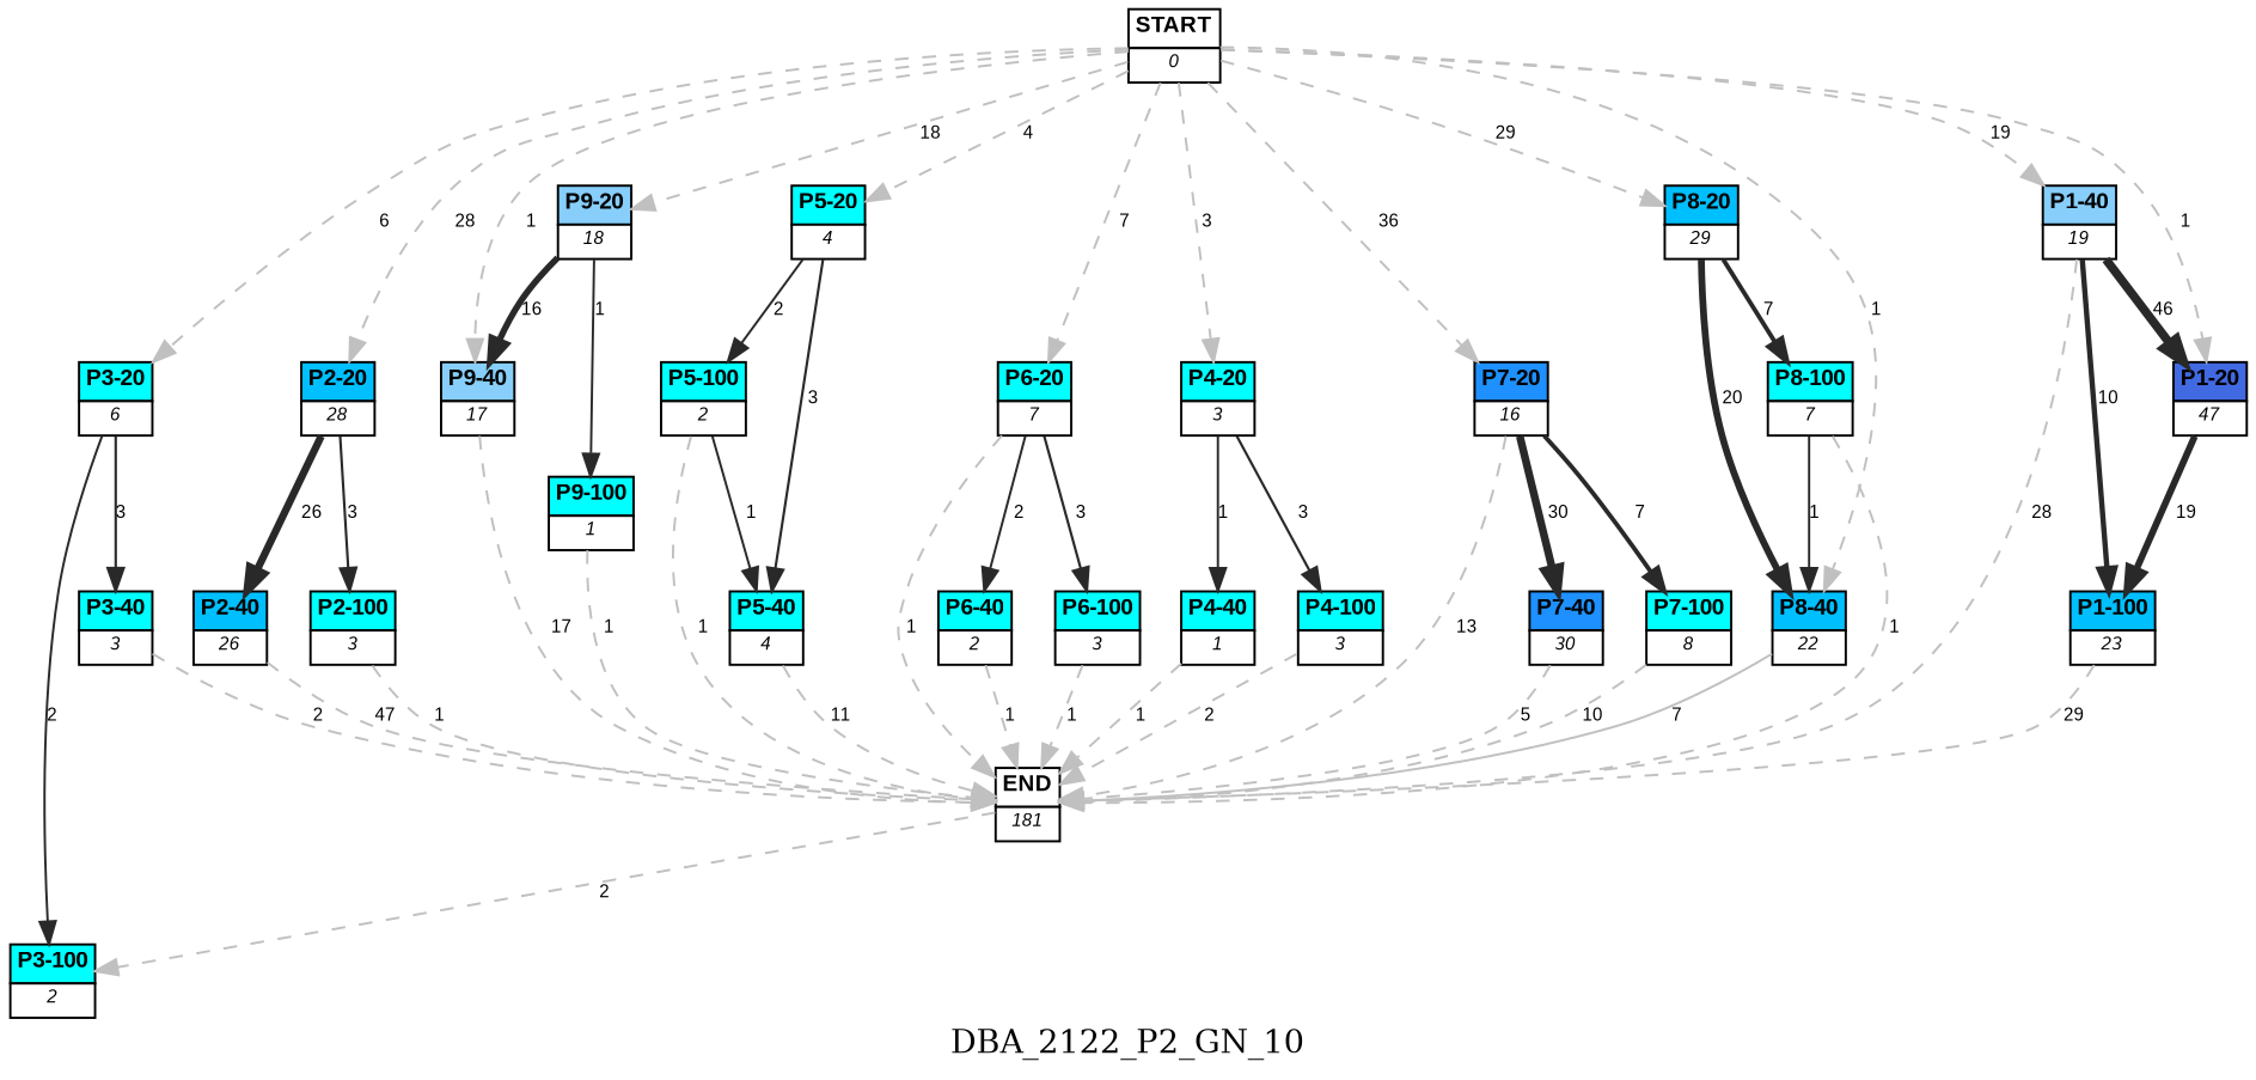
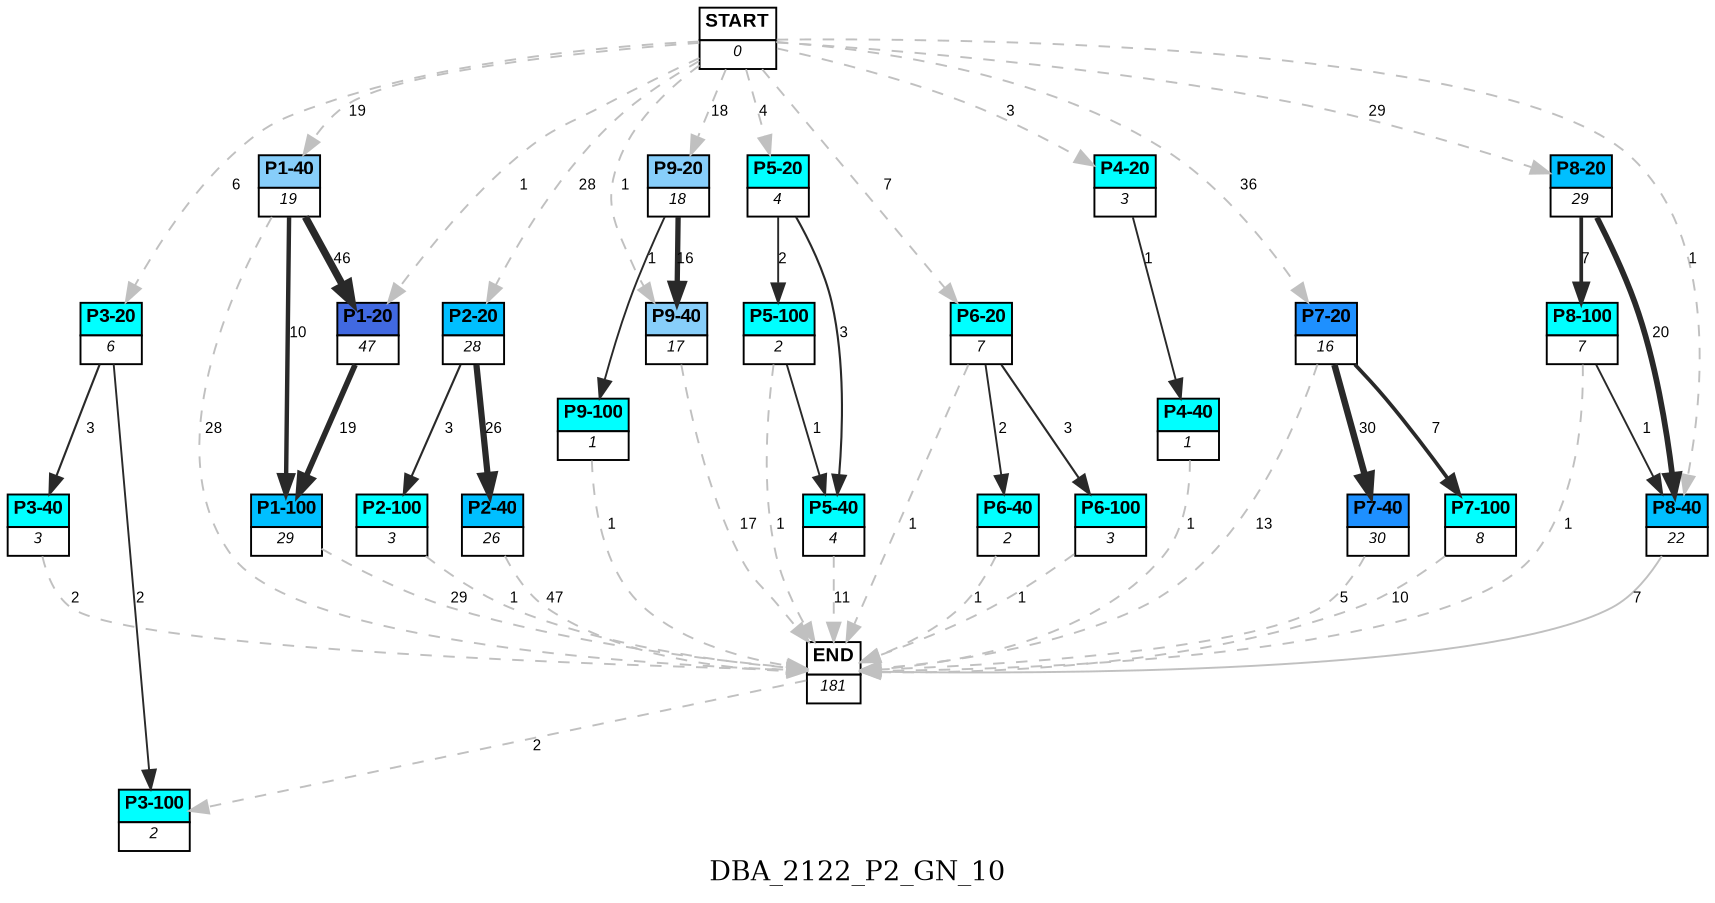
  digraph {
    label=DBA_2122_P2_GN_10
    node [shape=plain]
    edge [color=grey fontname=Arial fontsize=8 labelfloat=false style=dashed]
    n1 [label=<<table border="0" cellborder="1" cellspacing="0"><tr><td bgcolor="white"><FONT face="Arial" POINT-SIZE="10"><b>START</b></FONT></td></tr><tr><td bgcolor="white"><FONT face="Arial" POINT-SIZE="8"><i>0</i></FONT></td></tr></table>>]
    n2 [label=<<table border="0" cellborder="1" cellspacing="0"><tr><td bgcolor="lightskyblue"><FONT face="Arial" POINT-SIZE="10"><b>P1-40</b></FONT></td></tr><tr><td bgcolor="white"><FONT face="Arial" POINT-SIZE="8"><i>19</i></FONT></td></tr></table>>]
    n3 [label=<<table border="0" cellborder="1" cellspacing="0"><tr><td bgcolor="royalblue"><FONT face="Arial" POINT-SIZE="10"><b>P1-20</b></FONT></td></tr><tr><td bgcolor="white"><FONT face="Arial" POINT-SIZE="8"><i>47</i></FONT></td></tr></table>>]
    n4 [label=<<table border="0" cellborder="1" cellspacing="0"><tr><td bgcolor="deepskyblue"><FONT face="Arial" POINT-SIZE="10"><b>P2-20</b></FONT></td></tr><tr><td bgcolor="white"><FONT face="Arial" POINT-SIZE="8"><i>28</i></FONT></td></tr></table>>]
    n5 [label=<<table border="0" cellborder="1" cellspacing="0"><tr><td bgcolor="lightskyblue"><FONT face="Arial" POINT-SIZE="10"><b>P9-20</b></FONT></td></tr><tr><td bgcolor="white"><FONT face="Arial" POINT-SIZE="8"><i>18</i></FONT></td></tr></table>>]
    n6 [label=<<table border="0" cellborder="1" cellspacing="0"><tr><td bgcolor="lightskyblue"><FONT face="Arial" POINT-SIZE="10"><b>P9-40</b></FONT></td></tr><tr><td bgcolor="white"><FONT face="Arial" POINT-SIZE="8"><i>17</i></FONT></td></tr></table>>]
    n7 [label=<<table border="0" cellborder="1" cellspacing="0"><tr><td bgcolor="aqua"><FONT face="Arial" POINT-SIZE="10"><b>P3-20</b></FONT></td></tr><tr><td bgcolor="white"><FONT face="Arial" POINT-SIZE="8"><i>6</i></FONT></td></tr></table>>]
    n8 [label=<<table border="0" cellborder="1" cellspacing="0"><tr><td bgcolor="aqua"><FONT face="Arial" POINT-SIZE="10"><b>P5-20</b></FONT></td></tr><tr><td bgcolor="white"><FONT face="Arial" POINT-SIZE="8"><i>4</i></FONT></td></tr></table>>]
    n9 [label=<<table border="0" cellborder="1" cellspacing="0"><tr><td bgcolor="aqua"><FONT face="Arial" POINT-SIZE="10"><b>P6-20</b></FONT></td></tr><tr><td bgcolor="white"><FONT face="Arial" POINT-SIZE="8"><i>7</i></FONT></td></tr></table>>]
    n10 [label=<<table border="0" cellborder="1" cellspacing="0"><tr><td bgcolor="aqua"><FONT face="Arial" POINT-SIZE="10"><b>P4-20</b></FONT></td></tr><tr><td bgcolor="white"><FONT face="Arial" POINT-SIZE="8"><i>3</i></FONT></td></tr></table>>]
    n11 [label=<<table border="0" cellborder="1" cellspacing="0"><tr><td bgcolor="dodgerblue"><FONT face="Arial" POINT-SIZE="10"><b>P7-20</b></FONT></td></tr><tr><td bgcolor="white"><FONT face="Arial" POINT-SIZE="8"><i>16</i></FONT></td></tr></table>>]
    n12 [label=<<table border="0" cellborder="1" cellspacing="0"><tr><td bgcolor="deepskyblue"><FONT face="Arial" POINT-SIZE="10"><b>P8-20</b></FONT></td></tr><tr><td bgcolor="white"><FONT face="Arial" POINT-SIZE="8"><i>29</i></FONT></td></tr></table>>]
    n13 [label=<<table border="0" cellborder="1" cellspacing="0"><tr><td bgcolor="deepskyblue"><FONT face="Arial" POINT-SIZE="10"><b>P8-40</b></FONT></td></tr><tr><td bgcolor="white"><FONT face="Arial" POINT-SIZE="8"><i>22</i></FONT></td></tr></table>>]
-   n14 [label=<<table border="0" cellborder="1" cellspacing="0"><tr><td bgcolor="deepskyblue"><FONT face="Arial" POINT-SIZE="10"><b>P1-100</b></FONT></td></tr><tr><td bgcolor="white"><FONT face="Arial" POINT-SIZE="8"><i>23</i></FONT></td></tr></table>>]
+   n14 [label=<<table border="0" cellborder="1" cellspacing="0"><tr><td bgcolor="deepskyblue"><FONT face="Arial" POINT-SIZE="10"><b>P1-100</b></FONT></td></tr><tr><td bgcolor="white"><FONT face="Arial" POINT-SIZE="8"><i>29</i></FONT></td></tr></table>>]
    n15 [label=<<table border="0" cellborder="1" cellspacing="0"><tr><td bgcolor="white"><FONT face="Arial" POINT-SIZE="10"><b>END</b></FONT></td></tr><tr><td bgcolor="white"><FONT face="Arial" POINT-SIZE="8"><i>181</i></FONT></td></tr></table>>]
    n16 [label=<<table border="0" cellborder="1" cellspacing="0"><tr><td bgcolor="deepskyblue"><FONT face="Arial" POINT-SIZE="10"><b>P2-40</b></FONT></td></tr><tr><td bgcolor="white"><FONT face="Arial" POINT-SIZE="8"><i>26</i></FONT></td></tr></table>>]
    n17 [label=<<table border="0" cellborder="1" cellspacing="0"><tr><td bgcolor="aqua"><FONT face="Arial" POINT-SIZE="10"><b>P2-100</b></FONT></td></tr><tr><td bgcolor="white"><FONT face="Arial" POINT-SIZE="8"><i>3</i></FONT></td></tr></table>>]
    n18 [label=<<table border="0" cellborder="1" cellspacing="0"><tr><td bgcolor="aqua"><FONT face="Arial" POINT-SIZE="10"><b>P9-100</b></FONT></td></tr><tr><td bgcolor="white"><FONT face="Arial" POINT-SIZE="8"><i>1</i></FONT></td></tr></table>>]
    n19 [label=<<table border="0" cellborder="1" cellspacing="0"><tr><td bgcolor="aqua"><FONT face="Arial" POINT-SIZE="10"><b>P3-40</b></FONT></td></tr><tr><td bgcolor="white"><FONT face="Arial" POINT-SIZE="8"><i>3</i></FONT></td></tr></table>>]
    n20 [label=<<table border="0" cellborder="1" cellspacing="0"><tr><td bgcolor="aqua"><FONT face="Arial" POINT-SIZE="10"><b>P3-100</b></FONT></td></tr><tr><td bgcolor="white"><FONT face="Arial" POINT-SIZE="8"><i>2</i></FONT></td></tr></table>>]
    n21 [label=<<table border="0" cellborder="1" cellspacing="0"><tr><td bgcolor="aqua"><FONT face="Arial" POINT-SIZE="10"><b>P5-40</b></FONT></td></tr><tr><td bgcolor="white"><FONT face="Arial" POINT-SIZE="8"><i>4</i></FONT></td></tr></table>>]
    n22 [label=<<table border="0" cellborder="1" cellspacing="0"><tr><td bgcolor="aqua"><FONT face="Arial" POINT-SIZE="10"><b>P5-100</b></FONT></td></tr><tr><td bgcolor="white"><FONT face="Arial" POINT-SIZE="8"><i>2</i></FONT></td></tr></table>>]
    n23 [label=<<table border="0" cellborder="1" cellspacing="0"><tr><td bgcolor="aqua"><FONT face="Arial" POINT-SIZE="10"><b>P6-40</b></FONT></td></tr><tr><td bgcolor="white"><FONT face="Arial" POINT-SIZE="8"><i>2</i></FONT></td></tr></table>>]
    n24 [label=<<table border="0" cellborder="1" cellspacing="0"><tr><td bgcolor="aqua"><FONT face="Arial" POINT-SIZE="10"><b>P6-100</b></FONT></td></tr><tr><td bgcolor="white"><FONT face="Arial" POINT-SIZE="8"><i>3</i></FONT></td></tr></table>>]
    n25 [label=<<table border="0" cellborder="1" cellspacing="0"><tr><td bgcolor="aqua"><FONT face="Arial" POINT-SIZE="10"><b>P4-40</b></FONT></td></tr><tr><td bgcolor="white"><FONT face="Arial" POINT-SIZE="8"><i>1</i></FONT></td></tr></table>>]
-   n26 [label=<<table border="0" cellborder="1" cellspacing="0"><tr><td bgcolor="aqua"><FONT face="Arial" POINT-SIZE="10"><b>P4-100</b></FONT></td></tr><tr><td bgcolor="white"><FONT face="Arial" POINT-SIZE="8"><i>3</i></FONT></td></tr></table>>]
    n27 [label=<<table border="0" cellborder="1" cellspacing="0"><tr><td bgcolor="dodgerblue"><FONT face="Arial" POINT-SIZE="10"><b>P7-40</b></FONT></td></tr><tr><td bgcolor="white"><FONT face="Arial" POINT-SIZE="8"><i>30</i></FONT></td></tr></table>>]
    n28 [label=<<table border="0" cellborder="1" cellspacing="0"><tr><td bgcolor="aqua"><FONT face="Arial" POINT-SIZE="10"><b>P7-100</b></FONT></td></tr><tr><td bgcolor="white"><FONT face="Arial" POINT-SIZE="8"><i>8</i></FONT></td></tr></table>>]
    n29 [label=<<table border="0" cellborder="1" cellspacing="0"><tr><td bgcolor="aqua"><FONT face="Arial" POINT-SIZE="10"><b>P8-100</b></FONT></td></tr><tr><td bgcolor="white"><FONT face="Arial" POINT-SIZE="8"><i>7</i></FONT></td></tr></table>>]
    n1 -> n2 [label=19]
    n1 -> n3 [label=1]
    n1 -> n4 [label=28]
    n1 -> n5 [label=18]
    n1 -> n6 [label=1]
    n1 -> n7 [label=6]
    n1 -> n8 [label=4]
    n1 -> n9 [label=7]
    n1 -> n10 [label=3]
    n1 -> n11 [label=36]
    n1 -> n12 [label=29]
    n1 -> n13 [label=1]
    n2 -> n3 [color=grey16 label=46 penwidth=3.8286413964891 style=""]
    n2 -> n14 [color=grey16 label=10 penwidth=2.30258509299405 style=""]
    n2 -> n15 [label=28]
    n3 -> n14 [color=grey16 label=19 penwidth=2.94443897916644 style=""]
    n4 -> n16 [color=grey16 label=26 penwidth=3.25809653802148 style=""]
    n4 -> n17 [color=grey16 label=3 penwidth=1.09861228866811 style=""]
    n5 -> n6 [color=grey16 label=16 penwidth=2.77258872223978 style=""]
    n5 -> n18 [color=grey16 label=1 penwidth=1 style=""]
    n6 -> n15 [label=17]
    n7 -> n19 [color=grey16 label=3 penwidth=1.09861228866811 style=""]
    n7 -> n20 [color=grey16 label=2 penwidth=1 style=""]
    n8 -> n21 [color=grey16 label=3 penwidth=1.09861228866811 style=""]
    n8 -> n22 [color=grey16 label=2 penwidth=1 style=""]
    n9 -> n15 [label=1]
    n9 -> n23 [color=grey16 label=2 penwidth=1 style=""]
    n9 -> n24 [color=grey16 label=3 penwidth=1.09861228866811 style=""]
    n10 -> n25 [color=grey16 label=1 penwidth=1 style=""]
-   n10 -> n26 [color=grey16 label=3 penwidth=1.09861228866811 style=""]
    n11 -> n15 [label=13]
    n11 -> n27 [color=grey16 label=30 penwidth=3.40119738166216 style=""]
    n11 -> n28 [color=grey16 label=7 penwidth=1.94591014905531 style=""]
    n12 -> n13 [color=grey16 label=20 penwidth=2.99573227355399 style=""]
    n12 -> n29 [color=grey16 label=7 penwidth=1.94591014905531 style=""]
    n13 -> n15 [label=7 style=solid]
    n14 -> n15 [label=29]
    n15 -> n20 [label=2]
    n16 -> n15 [label=47]
    n17 -> n15 [label=1]
    n18 -> n15 [label=1]
    n19 -> n15 [label=2]
    n21 -> n15 [label=11]
    n22 -> n15 [label=1]
    n22 -> n21 [color=grey16 label=1 penwidth=1 style=""]
    n23 -> n15 [label=1]
    n24 -> n15 [label=1]
    n25 -> n15 [label=1]
-   n26 -> n15 [label=2]
    n27 -> n15 [label=5]
    n28 -> n15 [label=10]
    n29 -> n13 [color=grey16 label=1 penwidth=1 style=""]
    n29 -> n15 [label=1]
  }
